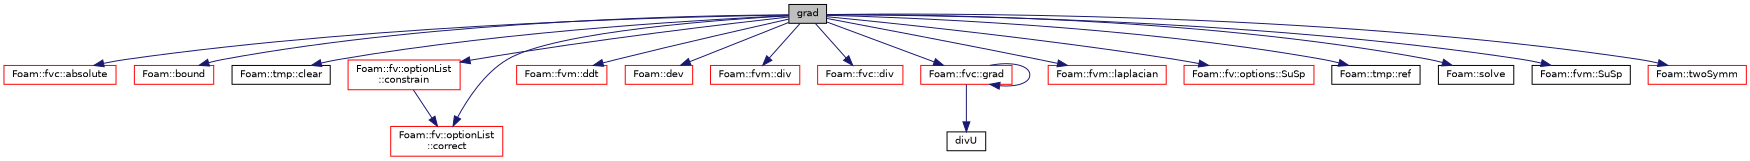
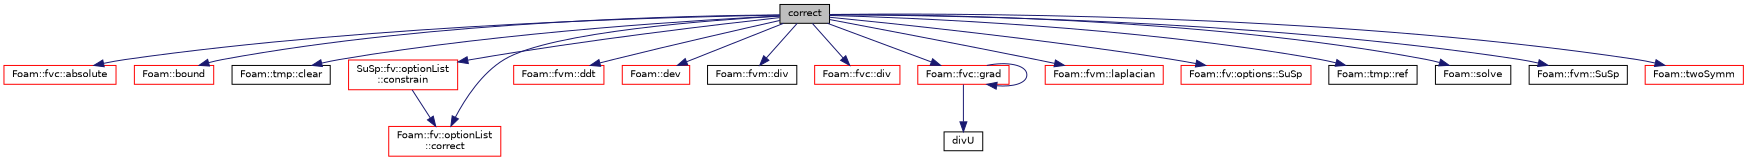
  digraph {
    rankdir=TB
    node [color=red fontname=Helvetica fontsize=10 shape=record]
    edge [color=midnightblue fontname=Helvetica fontsize=10 labelfontname=Helvetica labelfontsize=10 style=solid]
-   n1 [color=black fillcolor=grey75 fontcolor=black height=0.2 label=grad style=filled width=0.4]
+   n1 [color=black fillcolor=grey75 fontcolor=black height=0.2 label=correct style=filled width=0.4]
    n2 [height=0.2 label="Foam::fvc::absolute" width=0.4]
    n3 [height=0.2 label="Foam::bound" width=0.4]
    n4 [color=black height=0.2 label="Foam::tmp::clear" width=0.4]
-   n5 [height=0.2 label="Foam::fv::optionList\l::constrain" width=0.4]
+   n5 [height=0.2 label="SuSp::fv::optionList\l::constrain" width=0.4]
    n6 [height=0.2 label="Foam::fv::optionList\l::correct" width=0.4]
    n7 [height=0.2 label="Foam::fvm::ddt" width=0.4]
    n8 [height=0.2 label="Foam::dev" width=0.4]
-   n9 [height=0.2 label="Foam::fvm::div" width=0.4]
+   n9 [color=black height=0.2 label="Foam::fvm::div" width=0.4]
    n10 [height=0.2 label="Foam::fvc::div" width=0.4]
    n11 [height=0.2 label="Foam::fvc::grad" width=0.4]
    n12 [height=0.2 label="Foam::fvm::laplacian" width=0.4]
    n13 [height=0.2 label="Foam::fv::options::SuSp" width=0.4]
    n14 [color=black height=0.2 label="Foam::tmp::ref" width=0.4]
    n15 [color=black height=0.2 label="Foam::solve" width=0.4]
    n16 [color=black height=0.2 label="Foam::fvm::SuSp" width=0.4]
    n17 [height=0.2 label="Foam::twoSymm" width=0.4]
    n18 [color=black height=0.2 label=divU width=0.4]
    n1 -> n2
    n1 -> n3
    n1 -> n4
    n1 -> n5
    n1 -> n6
    n1 -> n7
    n1 -> n8
    n1 -> n9
    n1 -> n10
    n1 -> n11
    n1 -> n12
    n1 -> n13
    n1 -> n14
    n1 -> n15
    n1 -> n16
    n1 -> n17
    n5 -> n6
    n11 -> n11
    n11 -> n18
  }
